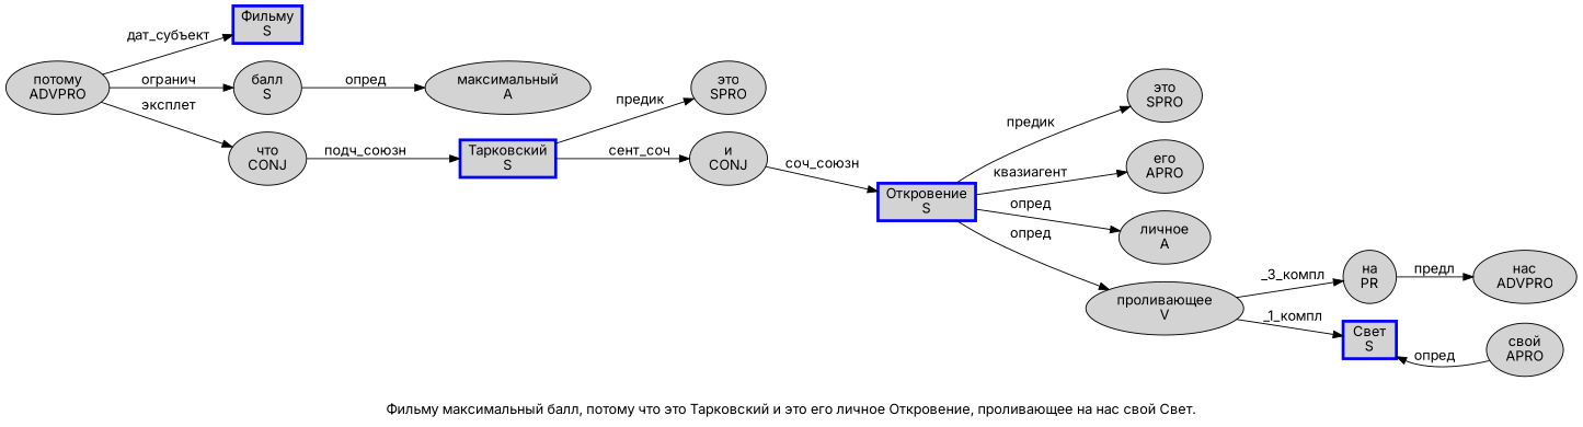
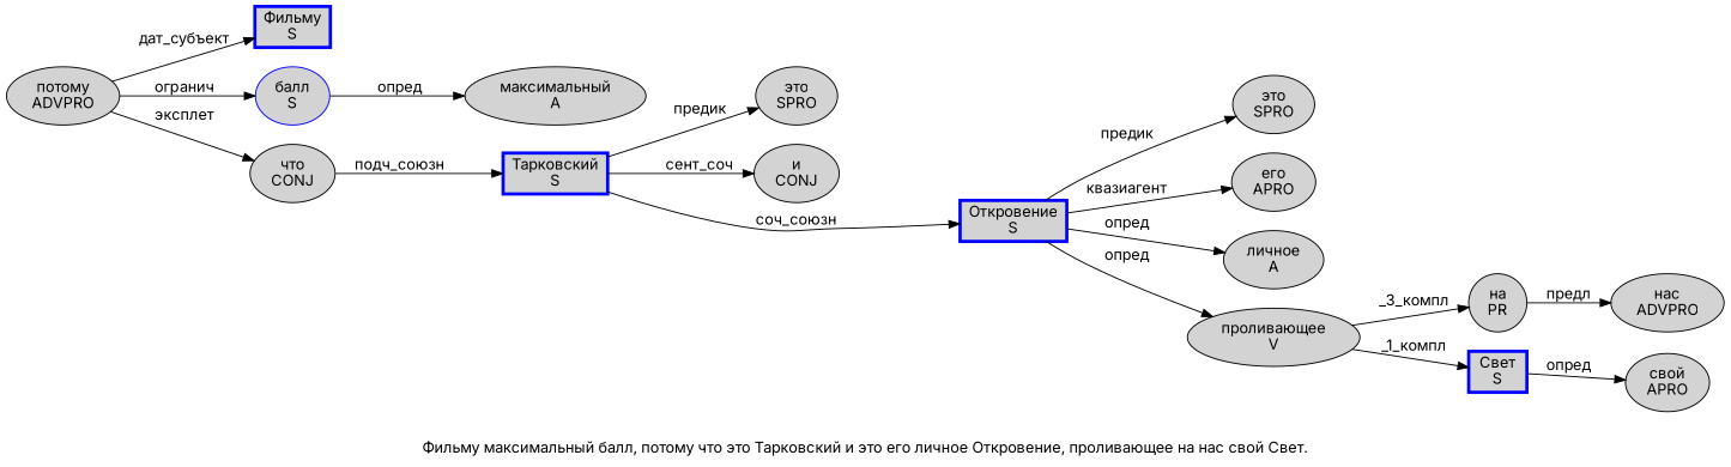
  digraph {
    fontname=Inter
    label="Фильму максимальный балл, потому что это Тарковский и это его личное Откровение, проливающее на нас свой Свет."
    rankdir=LR
    node [fillcolor=lightgray fontname=Inter penwidth=1 shape=ellipse style=filled]
    edge [fontname=Inter]
    n1 [color=blue label="Фильму\nS" penwidth=3 shape=box]
    n2 [label="максимальный\nA"]
-   n3 [label="балл\nS"]
+   n3 [label="балл\nS" color=blue]
    n4 [label="потому\nADVPRO"]
    n5 [label="что\nCONJ"]
    n6 [color=blue label="Тарковский\nS" penwidth=3 shape=box]
    n7 [label="это\nSPRO"]
    n8 [label="и\nCONJ"]
    n9 [color=blue label="Откровение\nS" penwidth=3 shape=box]
    n10 [label="это\nSPRO"]
    n11 [label="его\nAPRO"]
    n12 [label="личное\nA"]
    n13 [label="проливающее\nV"]
    n14 [label="на\nPR"]
    n15 [color=blue label="Свет\nS" penwidth=3 shape=box]
    n16 [label="нас\nADVPRO"]
    n17 [label="свой\nAPRO"]
    n3 -> n2 [label="опред"]
    n4 -> n1 [label="дат_субъект"]
    n4 -> n3 [label="огранич"]
    n4 -> n5 [label="эксплет"]
    n5 -> n6 [label="подч_союзн"]
    n6 -> n7 [label="предик"]
    n6 -> n8 [label="сент_соч"]
-   n8 -> n9 [label="соч_союзн"]
+   n6 -> n9 [label="соч_союзн"]
    n9 -> n10 [label="предик"]
    n9 -> n11 [label="квазиагент"]
    n9 -> n12 [label="опред"]
    n9 -> n13 [label="опред"]
    n13 -> n14 [label="_3_компл"]
    n13 -> n15 [label="_1_компл"]
    n14 -> n16 [label="предл"]
-   n17 -> n15 [label="опред"]
+   n15 -> n17 [label="опред"]
  }
